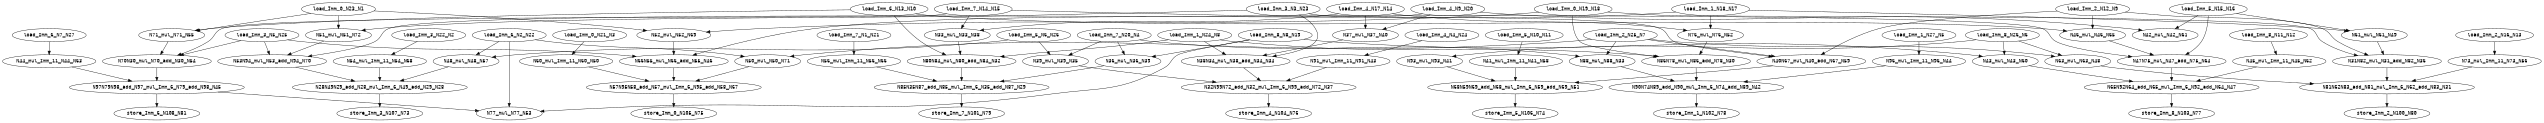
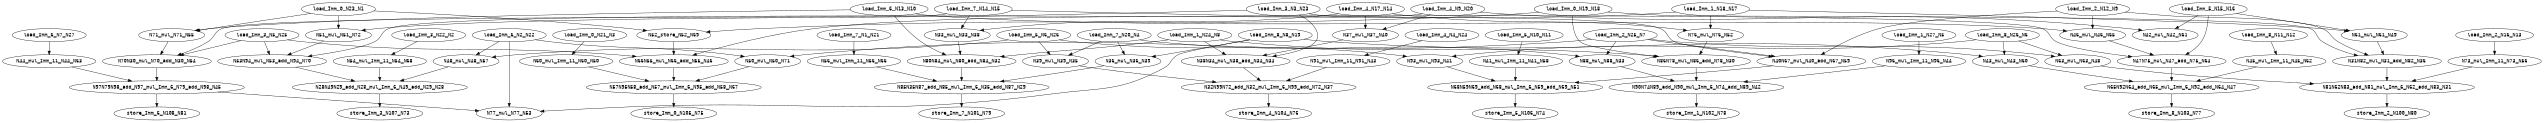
  digraph {
    fontname="DejaVu Sans Mono"
    node [color=black fontname="DejaVu Sans Mono" ntype=operation]
    edge [fontname="DejaVu Sans Mono"]
    n1 [label=N71_mul_N71_N55]
    n2 [label=N70N30_mul_N70_add_N30_N54]
    n3 [label=N97N79N98_add_N97_mul_Imm_6_N79_add_N98_N45]
    n4 [label=store_Imm_5_N106_N74 ntype=outvar]
    n5 [label=store_Imm_1_N102_N78 ntype=outvar]
    n6 [label=N53N94_mul_N53_add_N94_N70]
    n7 [label=N28N49N29_add_N28_mul_Imm_6_N49_add_N29_N28]
    n8 [label=store_Imm_3_N107_N73 ntype=outvar]
    n9 [label=store_Imm_6_N108_N81 ntype=outvar]
    n10 [label=N77_mul_N77_N53]
-   n11 [label=N52_mul_N52_N69]
+   n11 [label=N52_store_N52_N69]
    n12 [label=N66N55_mul_N66_add_N55_N46]
    n13 [label=N57N95N58_add_N57_mul_Imm_6_N95_add_N58_N67]
    n14 [label=store_Imm_7_N101_N79 ntype=outvar]
    n15 [label=N41_mul_Imm_11_N41_N58]
    n16 [label=N68N59N69_add_N68_mul_Imm_6_N59_add_N69_N51]
    n17 [label=N54_mul_Imm_11_N54_N68]
    n18 [label=store_Imm_2_N100_N80 ntype=outvar]
    n19 [label=N61_mul_N61_N49]
    n20 [label=N31N82_mul_N31_add_N82_N36]
    n21 [label=N81N62N83_add_N81_mul_Imm_6_N62_add_N83_N31]
    n22 [label=N63_mul_N63_N48]
    n23 [label=N46_mul_N46_N65]
    n24 [label=N47N75_mul_N47_add_N75_N64]
    n25 [label=N65N92N64_add_N65_mul_Imm_6_N92_add_N64_N47]
    n26 [label=store_Imm_8_N103_N77 ntype=outvar]
    n27 [label=N44_mul_Imm_11_N44_N63]
    n28 [label=N45_mul_Imm_11_N45_N62]
    n29 [label=N42_mul_N42_N61]
    n30 [label=N40N67_mul_N40_add_N67_N59]
    n31 [label=N43_mul_N43_N60]
    n32 [label=N93_mul_N93_N41]
    n33 [label=N37_mul_N37_N40]
    n34 [label=N38N34_mul_N38_add_N34_N34]
    n35 [label=N32N99N72_add_N32_mul_Imm_6_N99_add_N72_N37]
    n36 [label=N91_mul_Imm_11_N91_N43]
    n37 [label=store_Imm_4_N104_N76 ntype=outvar]
    n38 [label=N90N74N89_add_N90_mul_Imm_6_N74_add_N89_N42]
    n39 [label=N96_mul_Imm_11_N96_N44]
    n40 [label=store_Imm_0_N105_N75 ntype=outvar]
    n41 [label=N85N35N87_add_N85_mul_Imm_6_N35_add_N87_N29]
    n42 [label=load_Imm_3_N3_N23 ntype=invar]
    n43 [label=N51_mul_N51_N72]
    n44 [label=load_Imm_6_N2_N22 ntype=invar]
    n45 [label=N50_mul_N50_N71]
    n46 [label=N48_mul_N48_N57]
    n47 [label=load_Imm_7_N1_N21 ntype=invar]
    n48 [label=N56_mul_Imm_11_N56_N66]
    n49 [label=load_Imm_4_N9_N20 ntype=invar]
    n50 [label=load_Imm_6_N7_N27 ntype=invar]
    n51 [label=load_Imm_5_N6_N26 ntype=invar]
    n52 [label=N39_mul_N39_N35]
    n53 [label=load_Imm_3_N5_N25 ntype=invar]
    n54 [label=load_Imm_4_N4_N24 ntype=invar]
    n55 [label=load_Imm_1_N24_N8 ntype=invar]
    n56 [label=N86N78_mul_N86_add_N78_N30]
    n57 [label=N80N84_mul_N80_add_N84_N32]
    n58 [label=load_Imm_2_N12_N9 ntype=invar]
    n59 [label=load_Imm_0_N23_N1 ntype=invar]
    n60 [label=load_Imm_3_N22_N2 ntype=invar]
    n61 [label=load_Imm_0_N21_N3 ntype=invar]
    n62 [label=N60_mul_Imm_11_N60_N50]
    n63 [label=load_Imm_7_N20_N4 ntype=invar]
    n64 [label=N36_mul_N36_N39]
    n65 [label=N88_mul_N88_N33]
    n66 [label=load_Imm_1_N27_N5 ntype=invar]
    n67 [label=load_Imm_8_N26_N6 ntype=invar]
    n68 [label=load_Imm_2_N25_N7 ntype=invar]
    n69 [label=load_Imm_8_N11_N12 ntype=invar]
    n70 [label=load_Imm_2_N16_N13 ntype=invar]
    n71 [label=N73_mul_Imm_11_N73_N56]
    n72 [label=load_Imm_6_N13_N10 ntype=invar]
    n73 [label=load_Imm_5_N10_N11 ntype=invar]
    n74 [label=load_Imm_5_N15_N16 ntype=invar]
    n75 [label=load_Imm_1_N18_N17 ntype=invar]
    n76 [label=N76_mul_N76_N52]
    n77 [label=load_Imm_4_N17_N14 ntype=invar]
    n78 [label=N33_mul_N33_N38]
    n79 [label=load_Imm_7_N14_N15 ntype=invar]
    n80 [label=load_Imm_0_N19_N18 ntype=invar]
    n81 [label=load_Imm_8_N8_N19 ntype=invar]
    n1 -> n2
    n2 -> n3
    n3 -> n9
    n3 -> n10
    n6 -> n7
    n7 -> n8
    n11 -> n12
    n12 -> n13
    n13 -> n40
    n15 -> n16
    n16 -> n4
    n17 -> n7
    n19 -> n20
    n20 -> n21
    n21 -> n18
    n22 -> n21
    n23 -> n24
    n24 -> n25
    n25 -> n26
    n27 -> n3
    n28 -> n25
    n30 -> n16
    n31 -> n25
    n32 -> n16
    n33 -> n34
    n34 -> n35
    n35 -> n37
    n36 -> n35
    n38 -> n5
    n39 -> n38
    n41 -> n14
    n42 -> n30
    n42 -> n34
    n42 -> n43
    n43 -> n6
    n44 -> n10
    n44 -> n45
    n44 -> n46
    n45 -> n13
    n46 -> n7
    n47 -> n48
    n48 -> n41
    n49 -> n6
    n49 -> n29
    n49 -> n33
    n50 -> n27
+   n51 -> n32
    n51 -> n46
    n51 -> n52
    n52 -> n35
    n53 -> n2
    n53 -> n6
    n53 -> n12
    n54 -> n36
    n55 -> n34
    n55 -> n56
    n55 -> n57
    n56 -> n38
    n57 -> n41
    n58 -> n20
    n58 -> n23
    n58 -> n30
    n59 -> n1
    n59 -> n11
    n59 -> n43
    n60 -> n17
    n61 -> n62
    n62 -> n13
    n63 -> n52
    n63 -> n64
    n63 -> n65
    n64 -> n41
    n65 -> n38
    n66 -> n39
    n67 -> n22
    n67 -> n31
    n67 -> n32
    n68 -> n22
    n68 -> n30
    n68 -> n45
    n68 -> n65
    n69 -> n28
    n70 -> n71
    n71 -> n21
    n72 -> n1
    n72 -> n23
    n72 -> n57
    n73 -> n15
    n74 -> n19
    n74 -> n24
    n74 -> n29
    n75 -> n12
    n75 -> n19
    n75 -> n76
    n76 -> n56
    n77 -> n33
    n77 -> n76
    n77 -> n78
    n78 -> n57
    n79 -> n2
    n79 -> n24
    n79 -> n78
    n80 -> n11
    n80 -> n20
    n80 -> n56
    n81 -> n10
    n81 -> n31
    n81 -> n64
  }
